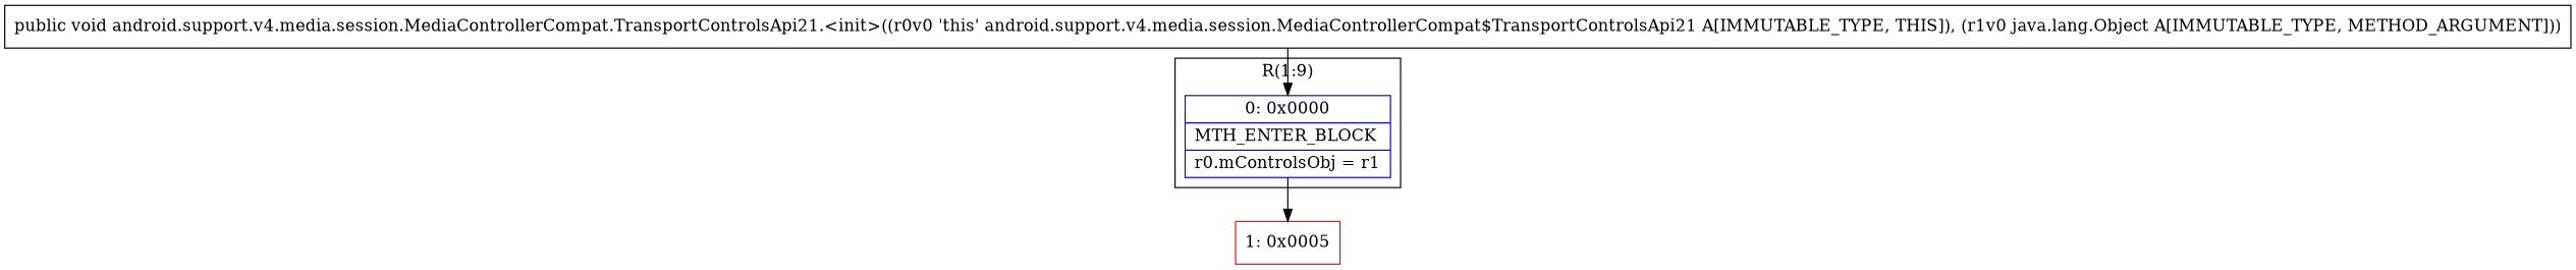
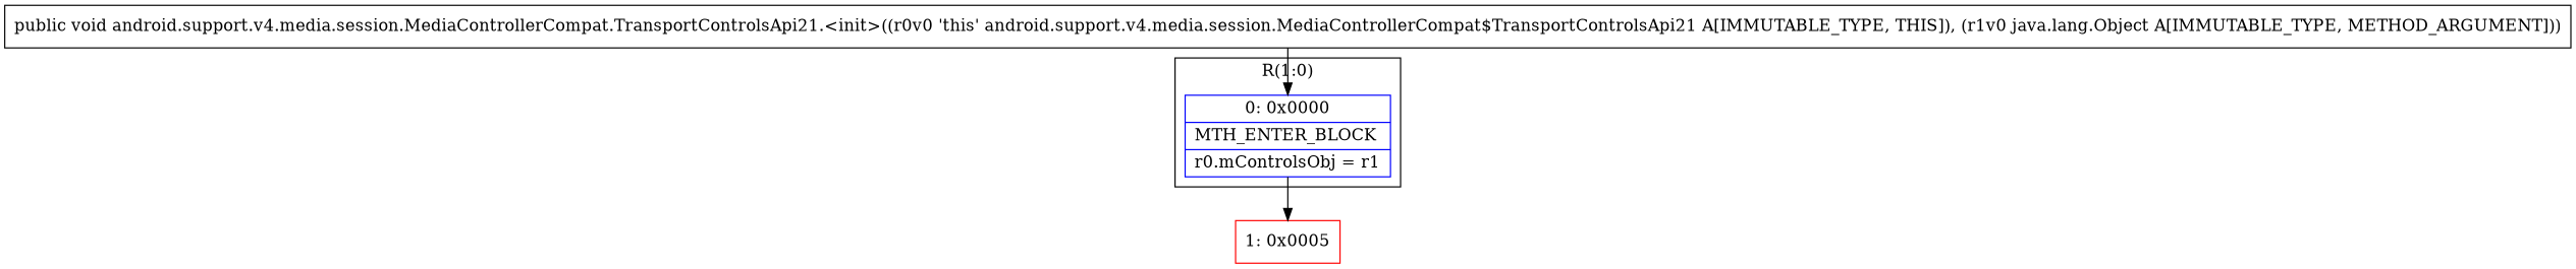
  digraph {
    node [shape=record]
    n1 [color=blue label="{0\:\ 0x0000|MTH_ENTER_BLOCK\l|r0.mControlsObj = r1\l}"]
    n2 [color=red label="{1\:\ 0x0005}"]
    n3 [label="{public void android.support.v4.media.session.MediaControllerCompat.TransportControlsApi21.\<init\>((r0v0 'this' android.support.v4.media.session.MediaControllerCompat$TransportControlsApi21 A[IMMUTABLE_TYPE, THIS]), (r1v0 java.lang.Object A[IMMUTABLE_TYPE, METHOD_ARGUMENT])) }"]
    subgraph cluster_1 {
-     label="R(1:9)"
+     label="R(1:0)"
      n1
    }
    n1 -> n2
    n3 -> n1
  }
